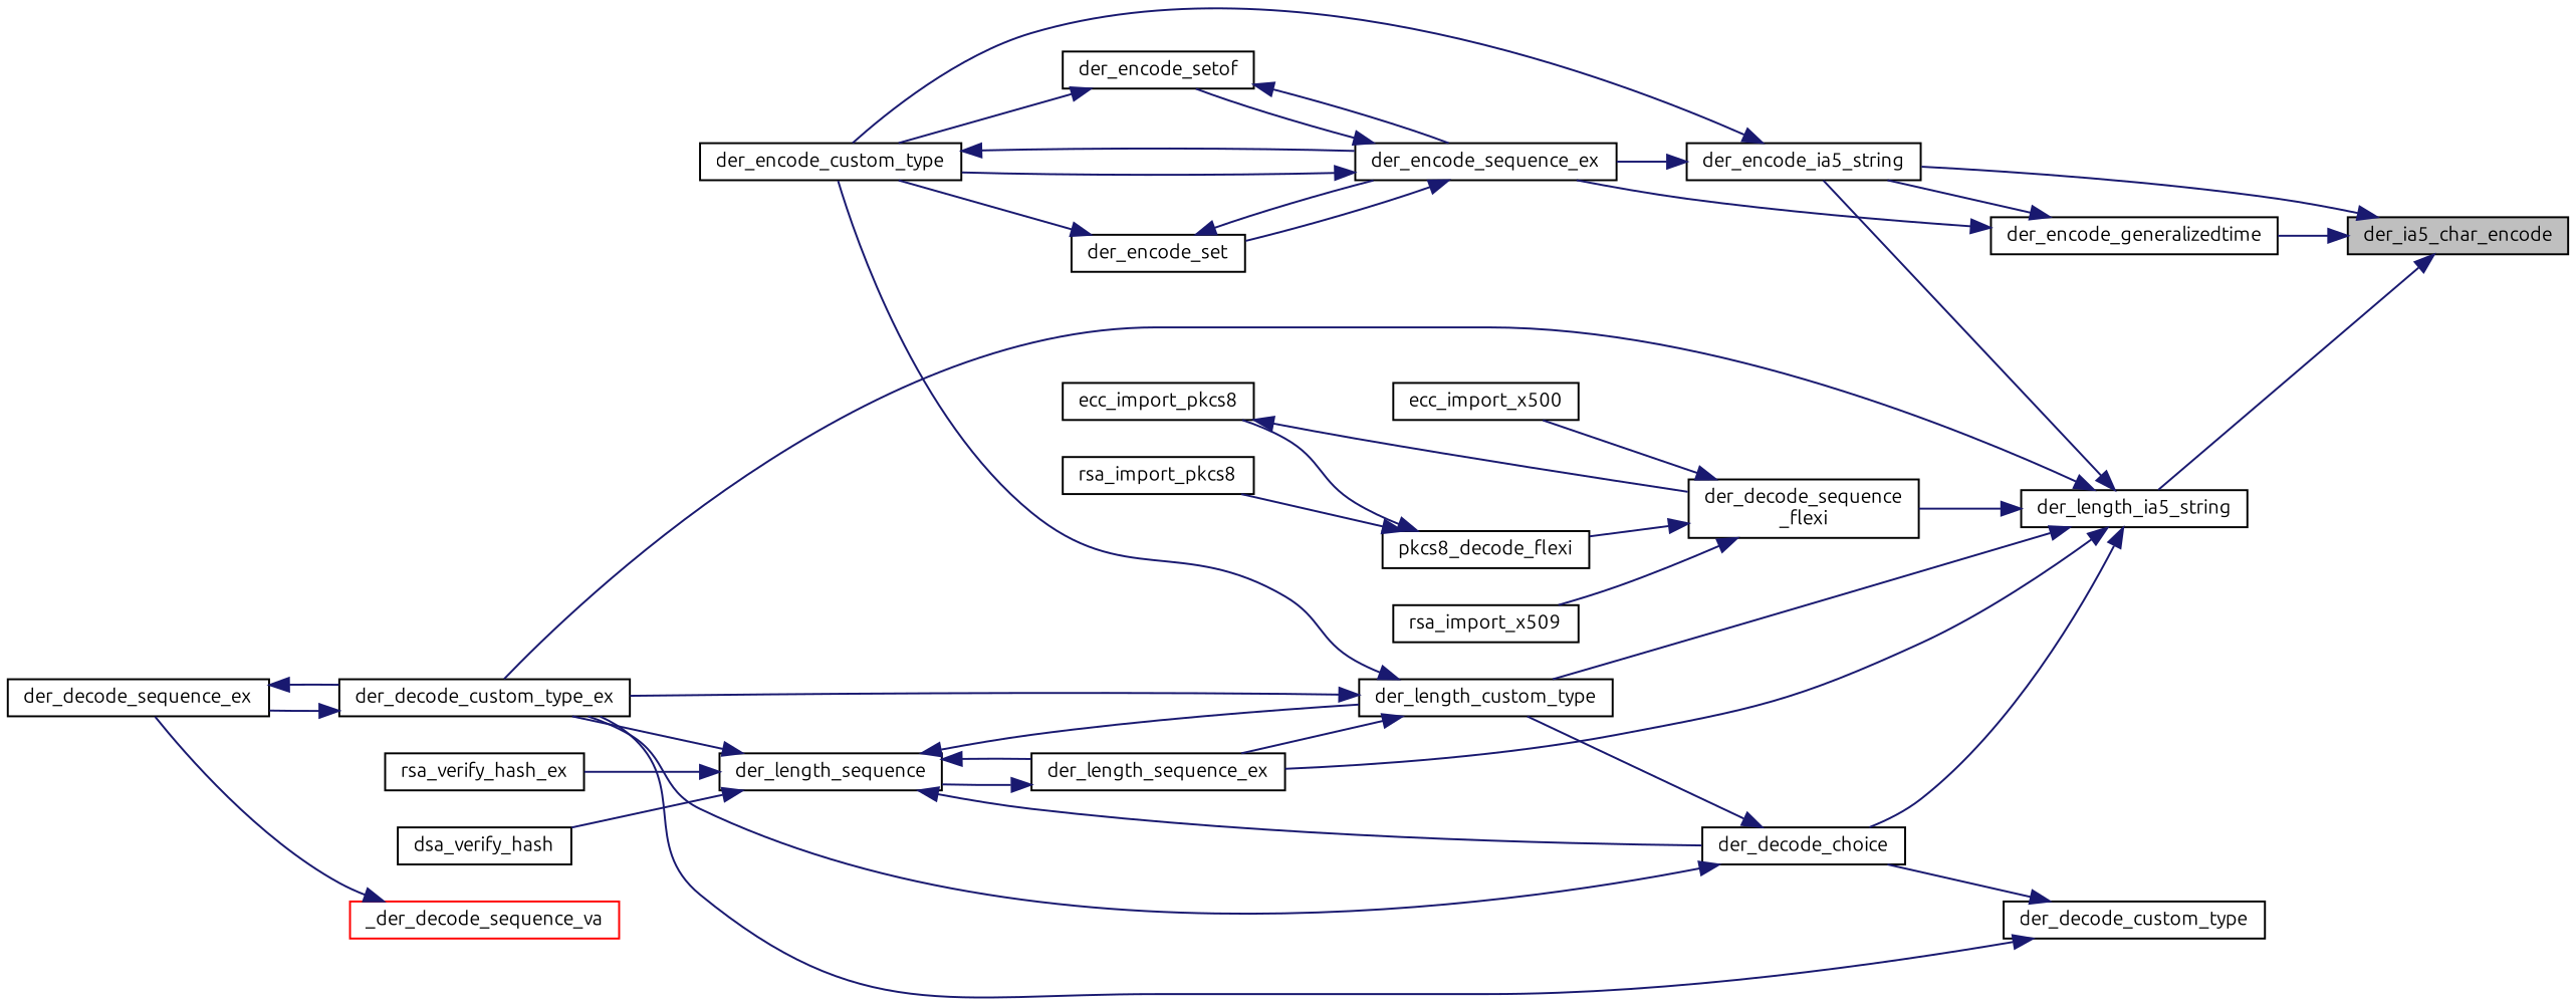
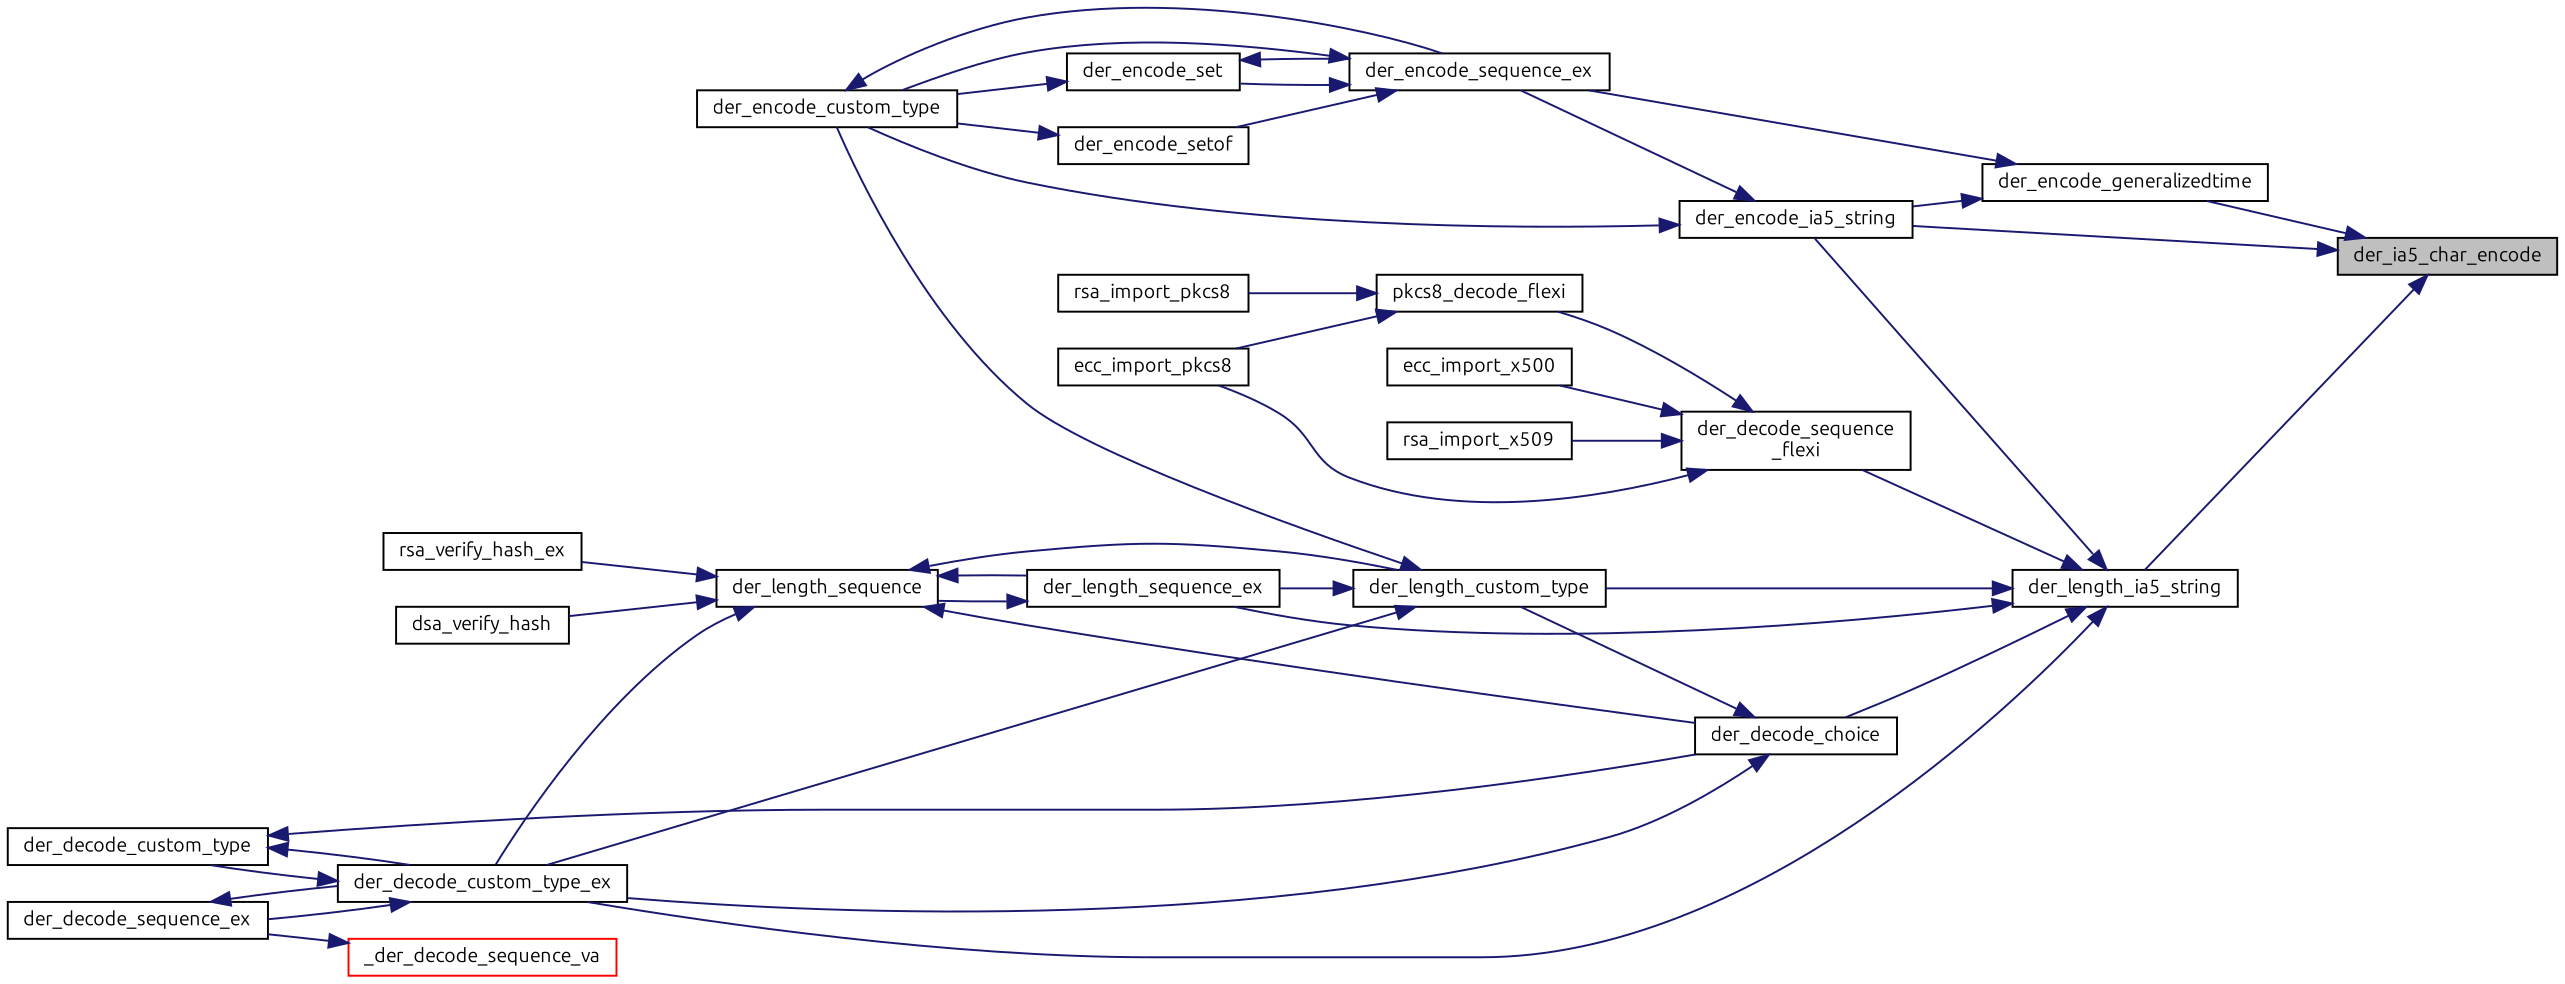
  digraph {
    fontname=Ubuntu
    rankdir=RL
    node [color=black fillcolor=white fontname=Ubuntu fontsize=10 shape=record style=filled]
    edge [color=midnightblue dir=back fontname=Ubuntu fontsize=10 labelfontname=Helvetica labelfontsize=10 style=solid]
    n1 [fillcolor=grey75 fontcolor=black height=0.2 label=der_ia5_char_encode width=0.4]
    n2 [height=0.2 label=der_encode_generalizedtime width=0.4]
    n3 [height=0.2 label=der_encode_ia5_string width=0.4]
    n4 [height=0.2 label=der_length_ia5_string width=0.4]
    n5 [height=0.2 label=der_encode_sequence_ex width=0.4]
    n6 [height=0.2 label=der_encode_custom_type width=0.4]
    n7 [height=0.2 label=der_decode_choice width=0.4]
    n8 [height=0.2 label=der_decode_custom_type_ex width=0.4]
    n9 [height=0.2 label=der_length_custom_type width=0.4]
    n10 [height=0.2 label=der_length_sequence_ex width=0.4]
    n11 [height=0.2 label="der_decode_sequence\l_flexi" width=0.4]
    n12 [height=0.2 label=der_encode_set width=0.4]
    n13 [height=0.2 label=der_encode_setof width=0.4]
    n14 [height=0.2 label=der_decode_custom_type width=0.4]
    n15 [height=0.2 label=der_decode_sequence_ex width=0.4]
    n16 [height=0.2 label=der_length_sequence width=0.4]
    n17 [height=0.2 label=pkcs8_decode_flexi width=0.4]
    n18 [height=0.2 label=ecc_import_pkcs8 width=0.4]
    n19 [height=0.2 label=ecc_import_x500 width=0.4]
    n20 [height=0.2 label=rsa_import_x509 width=0.4]
    n21 [color=red height=0.2 label=_der_decode_sequence_va width=0.4]
    n22 [height=0.2 label=dsa_verify_hash width=0.4]
    n23 [height=0.2 label=rsa_verify_hash_ex width=0.4]
    n24 [height=0.2 label=rsa_import_pkcs8 width=0.4]
    n1 -> n2
    n1 -> n3
    n1 -> n4
    n2 -> n3
    n2 -> n5
    n3 -> n5
    n3 -> n6
    n4 -> n3
    n4 -> n7
    n4 -> n8
    n4 -> n9
    n4 -> n10
    n4 -> n11
    n5 -> n6
    n5 -> n12
    n5 -> n13
    n6 -> n5
    n7 -> n8
    n7 -> n9
+   n8 -> n14
    n8 -> n15
    n9 -> n6
    n9 -> n8
    n9 -> n10
    n10 -> n16
    n11 -> n17
-   n18 -> n11
+   n11 -> n18
    n11 -> n19
    n11 -> n20
    n12 -> n5
    n12 -> n6
-   n13 -> n5
    n13 -> n6
    n14 -> n7
    n14 -> n8
    n15 -> n8
    n16 -> n7
    n16 -> n8
    n16 -> n9
    n16 -> n10
    n16 -> n22
    n16 -> n23
    n17 -> n18
    n17 -> n24
    n21 -> n15
  }
